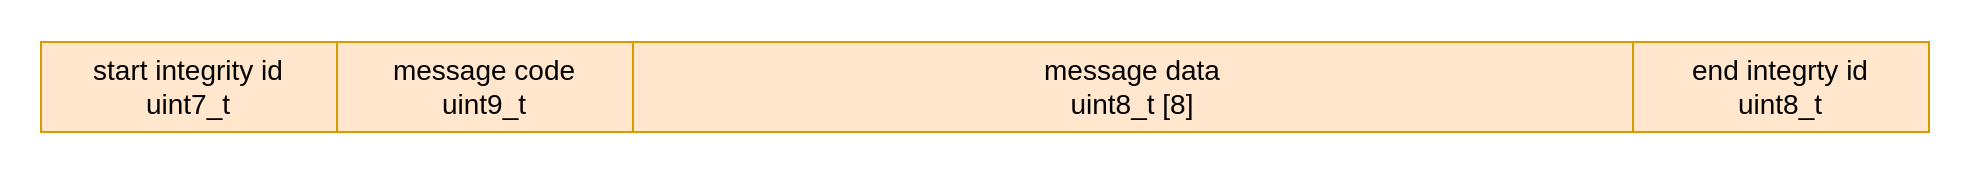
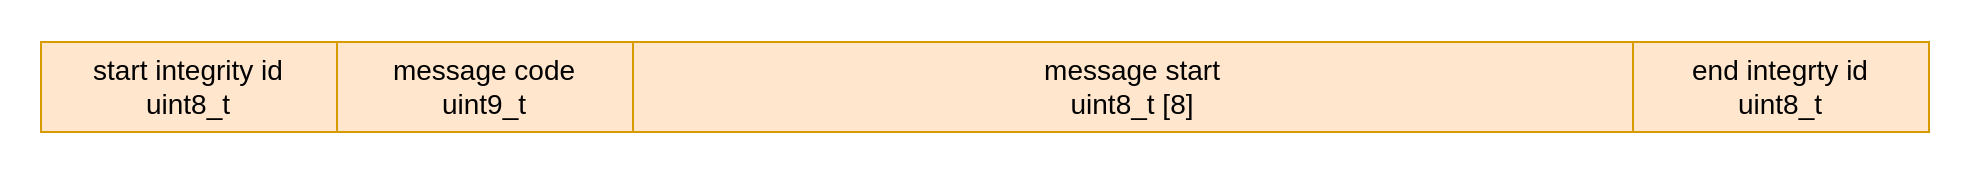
  <mxCell id="0" />
  <mxCell id="1" parent="0" />
- <mxCell id="2" value="start integrity id&lt;div&gt;uint7_t&lt;/div&gt;" style="text;html=1;align=center;verticalAlign=middle;whiteSpace=wrap;rounded=0;strokeColor=#d79b00;fontSize=14;fillColor=#ffe6cc;" parent="1" vertex="1"><mxGeometry x="20" y="20.5" width="148" height="45" as="geometry" /></mxCell>
+ <mxCell id="2" value="start integrity id&lt;div&gt;uint8_t&lt;/div&gt;" style="text;html=1;align=center;verticalAlign=middle;whiteSpace=wrap;rounded=0;strokeColor=#d79b00;fontSize=14;fillColor=#ffe6cc;" parent="1" vertex="1"><mxGeometry x="20" y="20.5" width="148" height="45" as="geometry" /></mxCell>
  <mxCell id="3" value="&lt;span style=&quot;color: rgb(0, 0, 0);&quot;&gt;end integrty id&lt;/span&gt;&lt;div&gt;uint8_t&lt;/div&gt;" style="text;html=1;align=center;verticalAlign=middle;whiteSpace=wrap;rounded=0;strokeColor=#d79b00;fontSize=14;fillColor=#ffe6cc;" parent="1" vertex="1"><mxGeometry x="816" y="20.5" width="148" height="45" as="geometry" /></mxCell>
  <mxCell id="4" value="&lt;span style=&quot;color: rgb(0, 0, 0);&quot;&gt;message code&lt;/span&gt;&lt;div&gt;uint9_t&lt;/div&gt;" style="text;html=1;align=center;verticalAlign=middle;whiteSpace=wrap;rounded=0;strokeColor=#d79b00;fontSize=14;fillColor=#ffe6cc;" parent="1" vertex="1"><mxGeometry x="168" y="20.5" width="148" height="45" as="geometry" /></mxCell>
- <mxCell id="5" value="&lt;span style=&quot;color: rgb(0, 0, 0);&quot;&gt;message data&lt;/span&gt;&lt;div&gt;uint8_t [8]&lt;/div&gt;" style="text;html=1;align=center;verticalAlign=middle;whiteSpace=wrap;rounded=0;strokeColor=#d79b00;fontSize=14;fillColor=#ffe6cc;" parent="1" vertex="1"><mxGeometry x="316" y="20.5" width="500" height="45" as="geometry" /></mxCell>
+ <mxCell id="5" value="&lt;span style=&quot;color: rgb(0, 0, 0);&quot;&gt;message start&lt;/span&gt;&lt;div&gt;uint8_t [8]&lt;/div&gt;" style="text;html=1;align=center;verticalAlign=middle;whiteSpace=wrap;rounded=0;strokeColor=#d79b00;fontSize=14;fillColor=#ffe6cc;" parent="1" vertex="1"><mxGeometry x="316" y="20.5" width="500" height="45" as="geometry" /></mxCell>
